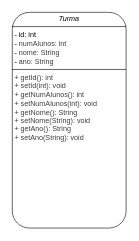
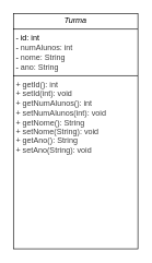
  <mxCell id="0" />
  <mxCell id="1" parent="0" />
- <mxCell id="2" value="&lt;p style=&quot;margin:0px;margin-top:4px;text-align:center;&quot;&gt;&lt;i&gt;Turma&lt;/i&gt;&lt;/p&gt;&lt;hr size=&quot;1&quot; style=&quot;border-style:solid;&quot;&gt;&lt;p style=&quot;margin:0px;margin-left:4px;&quot;&gt;- id: int&lt;/p&gt;&lt;p style=&quot;margin:0px;margin-left:4px;&quot;&gt;-&amp;nbsp;&lt;span style=&quot;color: rgb(63, 63, 63); background-color: transparent;&quot;&gt;numAlunos:&amp;nbsp;&lt;/span&gt;&lt;span style=&quot;color: rgb(63, 63, 63); background-color: transparent;&quot;&gt;int&lt;/span&gt;&lt;/p&gt;&lt;p style=&quot;margin:0px;margin-left:4px;&quot;&gt;-&amp;nbsp;&lt;span style=&quot;color: rgb(63, 63, 63); background-color: transparent;&quot;&gt;nome:&amp;nbsp;&lt;/span&gt;&lt;span style=&quot;color: rgb(63, 63, 63); background-color: transparent;&quot;&gt;String&lt;/span&gt;&lt;/p&gt;&lt;p style=&quot;margin:0px;margin-left:4px;&quot;&gt;-&amp;nbsp;&lt;span style=&quot;color: rgb(63, 63, 63); background-color: transparent;&quot;&gt;ano:&amp;nbsp;&lt;/span&gt;&lt;span style=&quot;color: rgb(63, 63, 63); background-color: transparent;&quot;&gt;String&lt;/span&gt;&lt;/p&gt;&lt;hr size=&quot;1&quot; style=&quot;border-style:solid;&quot;&gt;&lt;p style=&quot;scrollbar-color: rgb(226, 226, 226) rgb(251, 251, 251); margin: 0px 0px 0px 4px; color: rgb(63, 63, 63);&quot;&gt;+ getId(): int&lt;/p&gt;&lt;p style=&quot;scrollbar-color: rgb(226, 226, 226) rgb(251, 251, 251); margin: 0px 0px 0px 4px; color: rgb(63, 63, 63);&quot;&gt;+ setId(int): void&amp;nbsp;&lt;/p&gt;&lt;p style=&quot;scrollbar-color: rgb(226, 226, 226) rgb(251, 251, 251); margin: 0px 0px 0px 4px; color: rgb(63, 63, 63);&quot;&gt;+ getNumAlunos(): int&lt;/p&gt;&lt;p style=&quot;scrollbar-color: rgb(226, 226, 226) rgb(251, 251, 251); margin: 0px 0px 0px 4px; color: rgb(63, 63, 63);&quot;&gt;+ setNumAlunos(int): void&lt;/p&gt;&lt;p style=&quot;scrollbar-color: rgb(226, 226, 226) rgb(251, 251, 251); margin: 0px 0px 0px 4px; color: rgb(63, 63, 63);&quot;&gt;+ getNome(): String&lt;/p&gt;&lt;p style=&quot;scrollbar-color: rgb(226, 226, 226) rgb(251, 251, 251); margin: 0px 0px 0px 4px; color: rgb(63, 63, 63);&quot;&gt;+ setNome(String): void&lt;/p&gt;&lt;p style=&quot;scrollbar-color: rgb(226, 226, 226) rgb(251, 251, 251); margin: 0px 0px 0px 4px; color: rgb(63, 63, 63);&quot;&gt;+ getAno(): String&lt;/p&gt;&lt;p style=&quot;scrollbar-color: rgb(226, 226, 226) rgb(251, 251, 251); margin: 0px 0px 0px 4px; color: rgb(63, 63, 63);&quot;&gt;+ setAno(String): void&lt;/p&gt;&lt;div&gt;&lt;br&gt;&lt;/div&gt;" style="verticalAlign=top;align=left;overflow=fill;html=1;whiteSpace=wrap;rounded=1;" vertex="1" parent="1"><mxGeometry x="20" y="20" width="190" height="360" as="geometry" /></mxCell>
+ <mxCell id="2" value="&lt;p style=&quot;margin:0px;margin-top:4px;text-align:center;&quot;&gt;&lt;i&gt;Turma&lt;/i&gt;&lt;/p&gt;&lt;hr size=&quot;1&quot; style=&quot;border-style:solid;&quot;&gt;&lt;p style=&quot;margin:0px;margin-left:4px;&quot;&gt;- id: int&lt;/p&gt;&lt;p style=&quot;margin:0px;margin-left:4px;&quot;&gt;-&amp;nbsp;&lt;span style=&quot;color: rgb(63, 63, 63); background-color: transparent;&quot;&gt;numAlunos:&amp;nbsp;&lt;/span&gt;&lt;span style=&quot;color: rgb(63, 63, 63); background-color: transparent;&quot;&gt;int&lt;/span&gt;&lt;/p&gt;&lt;p style=&quot;margin:0px;margin-left:4px;&quot;&gt;-&amp;nbsp;&lt;span style=&quot;color: rgb(63, 63, 63); background-color: transparent;&quot;&gt;nome:&amp;nbsp;&lt;/span&gt;&lt;span style=&quot;color: rgb(63, 63, 63); background-color: transparent;&quot;&gt;String&lt;/span&gt;&lt;/p&gt;&lt;p style=&quot;margin:0px;margin-left:4px;&quot;&gt;-&amp;nbsp;&lt;span style=&quot;color: rgb(63, 63, 63); background-color: transparent;&quot;&gt;ano:&amp;nbsp;&lt;/span&gt;&lt;span style=&quot;color: rgb(63, 63, 63); background-color: transparent;&quot;&gt;String&lt;/span&gt;&lt;/p&gt;&lt;hr size=&quot;1&quot; style=&quot;border-style:solid;&quot;&gt;&lt;p style=&quot;scrollbar-color: rgb(226, 226, 226) rgb(251, 251, 251); margin: 0px 0px 0px 4px; color: rgb(63, 63, 63);&quot;&gt;+ getId(): int&lt;/p&gt;&lt;p style=&quot;scrollbar-color: rgb(226, 226, 226) rgb(251, 251, 251); margin: 0px 0px 0px 4px; color: rgb(63, 63, 63);&quot;&gt;+ setId(int): void&amp;nbsp;&lt;/p&gt;&lt;p style=&quot;scrollbar-color: rgb(226, 226, 226) rgb(251, 251, 251); margin: 0px 0px 0px 4px; color: rgb(63, 63, 63);&quot;&gt;+ getNumAlunos(): int&lt;/p&gt;&lt;p style=&quot;scrollbar-color: rgb(226, 226, 226) rgb(251, 251, 251); margin: 0px 0px 0px 4px; color: rgb(63, 63, 63);&quot;&gt;+ setNumAlunos(int): void&lt;/p&gt;&lt;p style=&quot;scrollbar-color: rgb(226, 226, 226) rgb(251, 251, 251); margin: 0px 0px 0px 4px; color: rgb(63, 63, 63);&quot;&gt;+ getNome(): String&lt;/p&gt;&lt;p style=&quot;scrollbar-color: rgb(226, 226, 226) rgb(251, 251, 251); margin: 0px 0px 0px 4px; color: rgb(63, 63, 63);&quot;&gt;+ setNome(String): void&lt;/p&gt;&lt;p style=&quot;scrollbar-color: rgb(226, 226, 226) rgb(251, 251, 251); margin: 0px 0px 0px 4px; color: rgb(63, 63, 63);&quot;&gt;+ getAno(): String&lt;/p&gt;&lt;p style=&quot;scrollbar-color: rgb(226, 226, 226) rgb(251, 251, 251); margin: 0px 0px 0px 4px; color: rgb(63, 63, 63);&quot;&gt;+ setAno(String): void&lt;/p&gt;&lt;div&gt;&lt;br&gt;&lt;/div&gt;" style="verticalAlign=top;align=left;overflow=fill;html=1;whiteSpace=wrap;" vertex="1" parent="1"><mxGeometry x="20" y="20" width="190" height="360" as="geometry" /></mxCell>
